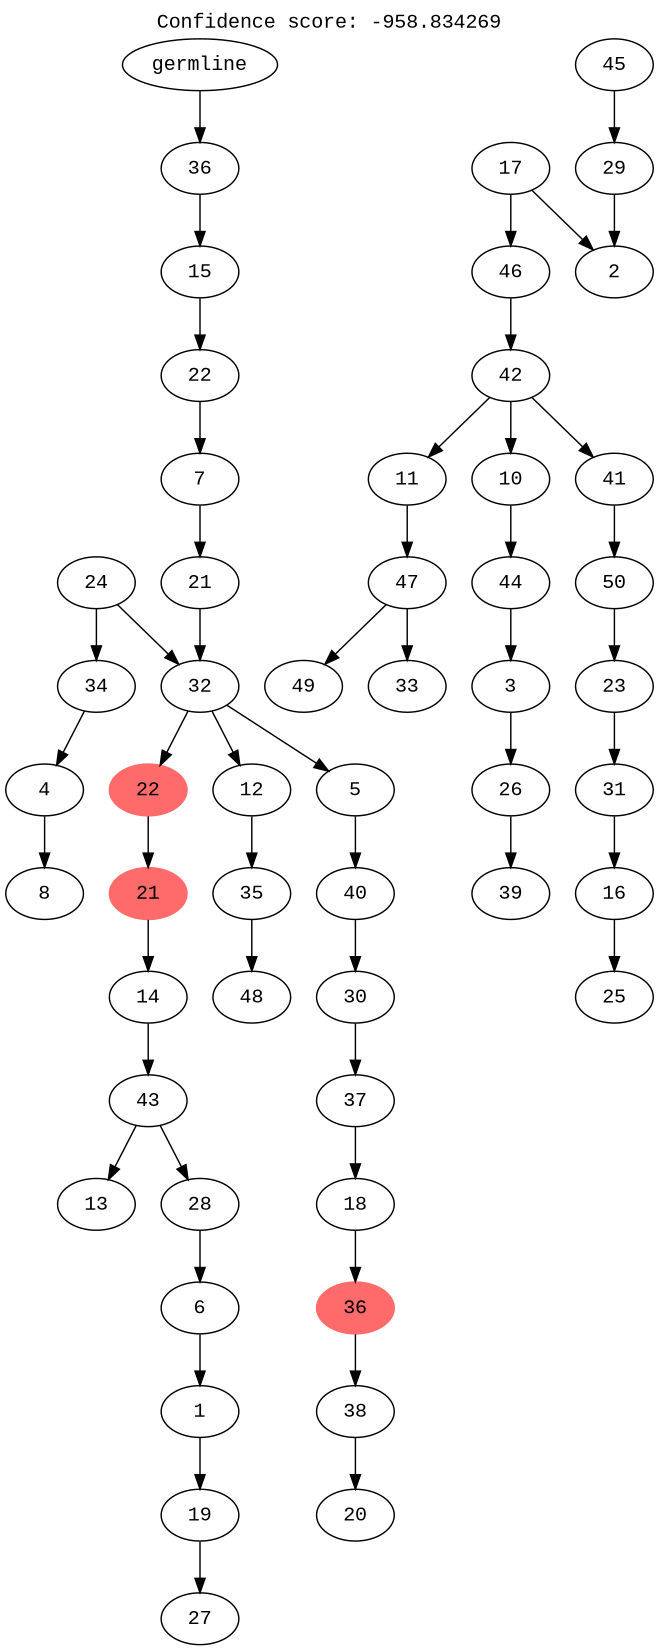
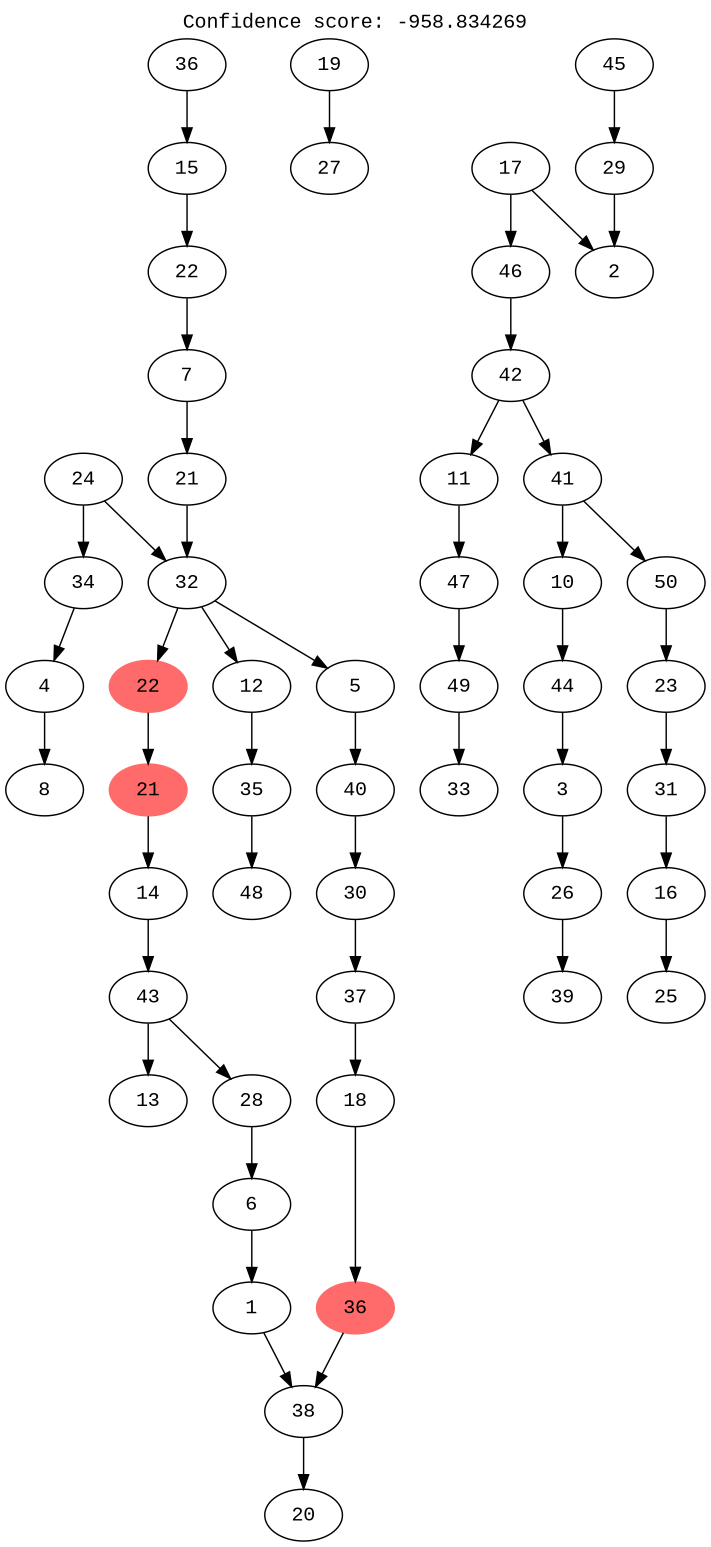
  digraph {
    fontname="Liberation Mono"
    label="Confidence score: -958.834269"
    labelloc=t
    node [fontname="Liberation Mono"]
    edge [fontname="Liberation Mono"]
    n1 [label=43]
    n2 [label=13]
    n3 [label=28]
    n4 [label=14]
    n5 [color=indianred1 label=21 style=filled]
    n6 [color=indianred1 label=22 style=filled]
    n7 [label=19]
    n8 [label=27]
    n9 [label=1]
    n10 [label=6]
    n11 [label=8]
    n12 [label=4]
    n13 [label=34]
    n14 [label=24]
    n15 [label=32]
    n16 [label=49]
    n17 [label=33]
    n18 [label=47]
    n19 [label=11]
    n20 [label=26]
    n21 [label=39]
    n22 [label=3]
    n23 [label=44]
    n24 [label=10]
    n25 [label=16]
    n26 [label=25]
    n27 [label=31]
    n28 [label=23]
    n29 [label=50]
    n30 [label=41]
    n31 [label=42]
    n32 [label=46]
    n33 [label=17]
    n34 [label=2]
    n35 [label=29]
    n36 [label=45]
    n37 [label=48]
    n38 [label=35]
    n39 [label=12]
    n40 [label=38]
    n41 [label=20]
    n42 [color=indianred1 label=36 style=filled]
    n43 [label=18]
    n44 [label=37]
    n45 [label=30]
    n46 [label=40]
    n47 [label=5]
    n48 [label=21]
    n49 [label=7]
    n50 [label=22]
    n51 [label=15]
    n52 [label=36]
-   n53 [label=germline]
    n1 -> n2
    n1 -> n3
    n3 -> n10
    n4 -> n1
    n5 -> n4
    n6 -> n5
    n7 -> n8
-   n9 -> n7
+   n9 -> n40
    n10 -> n9
    n12 -> n11
    n13 -> n12
    n14 -> n13
    n14 -> n15
    n15 -> n6
    n15 -> n39
    n15 -> n47
-   n18 -> n17
+   n16 -> n17
    n18 -> n16
    n19 -> n18
    n20 -> n21
    n22 -> n20
    n23 -> n22
    n24 -> n23
    n25 -> n26
    n27 -> n25
    n28 -> n27
    n29 -> n28
    n30 -> n29
    n31 -> n19
-   n31 -> n24
+   n30 -> n24
    n31 -> n30
    n32 -> n31
    n33 -> n32
    n33 -> n34
    n35 -> n34
    n36 -> n35
    n38 -> n37
    n39 -> n38
    n40 -> n41
    n42 -> n40
    n43 -> n42
    n44 -> n43
    n45 -> n44
    n46 -> n45
    n47 -> n46
    n48 -> n15
    n49 -> n48
    n50 -> n49
    n51 -> n50
    n52 -> n51
-   n53 -> n52
  }
